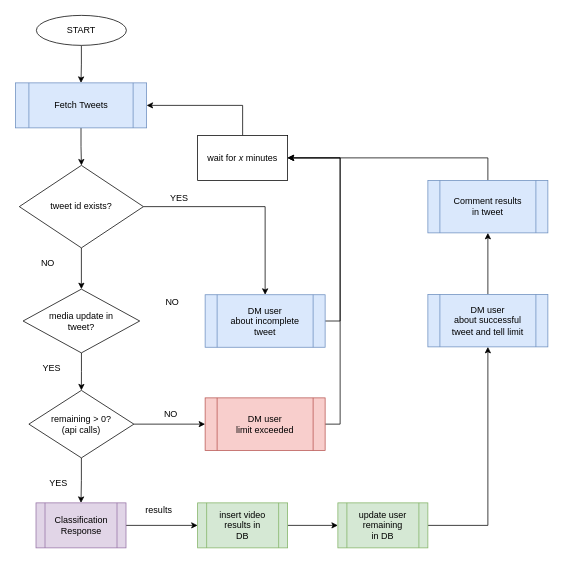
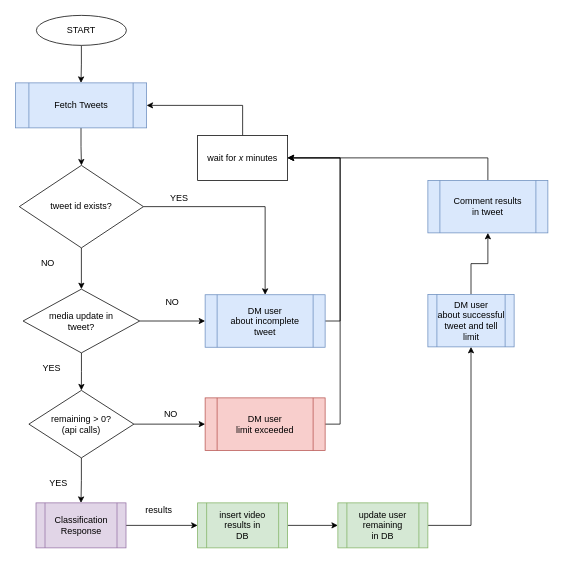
  <mxCell id="0" />
  <mxCell id="1" parent="0" />
  <mxCell id="2" value="" style="edgeStyle=orthogonalEdgeStyle;rounded=0;orthogonalLoop=1;jettySize=auto;html=1;" edge="1" parent="1" source="3" target="5"><mxGeometry relative="1" as="geometry" /></mxCell>
  <mxCell id="3" value="START" style="ellipse;whiteSpace=wrap;html=1;arcSize=50;" vertex="1" parent="1"><mxGeometry x="48" y="20" width="120" height="40" as="geometry" /></mxCell>
  <mxCell id="4" value="" style="edgeStyle=orthogonalEdgeStyle;rounded=0;orthogonalLoop=1;jettySize=auto;html=1;" edge="1" parent="1" source="5" target="8"><mxGeometry relative="1" as="geometry" /></mxCell>
  <mxCell id="5" value="Fetch Tweets" style="shape=process;whiteSpace=wrap;html=1;backgroundOutline=1;fillColor=#dae8fc;strokeColor=#6c8ebf;" vertex="1" parent="1"><mxGeometry x="20" y="110" width="175" height="60" as="geometry" /></mxCell>
  <mxCell id="6" style="edgeStyle=orthogonalEdgeStyle;rounded=0;orthogonalLoop=1;jettySize=auto;html=1;exitX=1;exitY=0.5;exitDx=0;exitDy=0;" edge="1" parent="1" source="8" target="21"><mxGeometry relative="1" as="geometry" /></mxCell>
  <mxCell id="7" value="" style="edgeStyle=orthogonalEdgeStyle;rounded=0;orthogonalLoop=1;jettySize=auto;html=1;" edge="1" parent="1" source="8" target="18"><mxGeometry relative="1" as="geometry" /></mxCell>
  <mxCell id="8" value="tweet id exists?" style="rhombus;whiteSpace=wrap;html=1;" vertex="1" parent="1"><mxGeometry x="25.25" y="220" width="165.5" height="110" as="geometry" /></mxCell>
  <mxCell id="9" style="edgeStyle=orthogonalEdgeStyle;rounded=0;orthogonalLoop=1;jettySize=auto;html=1;exitX=0.5;exitY=0;exitDx=0;exitDy=0;entryX=1;entryY=0.5;entryDx=0;entryDy=0;" edge="1" parent="1" source="10" target="5"><mxGeometry relative="1" as="geometry" /></mxCell>
  <mxCell id="10" value="wait for &lt;i&gt;x &lt;/i&gt;minutes" style="rounded=0;whiteSpace=wrap;html=1;" vertex="1" parent="1"><mxGeometry x="263" y="180" width="120" height="60" as="geometry" /></mxCell>
  <mxCell id="11" value="YES" style="text;html=1;align=center;verticalAlign=middle;resizable=0;points=[];autosize=1;" vertex="1" parent="1"><mxGeometry x="218" y="254" width="40" height="20" as="geometry" /></mxCell>
  <mxCell id="12" value="" style="edgeStyle=orthogonalEdgeStyle;rounded=0;orthogonalLoop=1;jettySize=auto;html=1;" edge="1" parent="1" source="14" target="24"><mxGeometry relative="1" as="geometry" /></mxCell>
  <mxCell id="13" style="edgeStyle=orthogonalEdgeStyle;rounded=0;orthogonalLoop=1;jettySize=auto;html=1;exitX=1;exitY=0.5;exitDx=0;exitDy=0;entryX=0;entryY=0.5;entryDx=0;entryDy=0;" edge="1" parent="1" source="14" target="36"><mxGeometry relative="1" as="geometry" /></mxCell>
  <mxCell id="14" value="remaining &amp;gt; 0?&lt;br&gt;(api calls)" style="rhombus;whiteSpace=wrap;html=1;" vertex="1" parent="1"><mxGeometry x="38" y="520" width="140" height="90" as="geometry" /></mxCell>
  <mxCell id="15" value="NO" style="text;html=1;align=center;verticalAlign=middle;resizable=0;points=[];autosize=1;" vertex="1" parent="1"><mxGeometry x="48" y="340" width="30" height="20" as="geometry" /></mxCell>
  <mxCell id="16" value="" style="edgeStyle=orthogonalEdgeStyle;rounded=0;orthogonalLoop=1;jettySize=auto;html=1;" edge="1" parent="1" source="18" target="14"><mxGeometry relative="1" as="geometry" /></mxCell>
+ <mxCell id="17" style="edgeStyle=orthogonalEdgeStyle;rounded=0;orthogonalLoop=1;jettySize=auto;html=1;exitX=1;exitY=0.5;exitDx=0;exitDy=0;entryX=0;entryY=0.5;entryDx=0;entryDy=0;" edge="1" parent="1" source="18" target="21"><mxGeometry relative="1" as="geometry" /></mxCell>
  <mxCell id="18" value="media update in&lt;br&gt;tweet?" style="rhombus;whiteSpace=wrap;html=1;" vertex="1" parent="1"><mxGeometry x="30.25" y="385" width="155.5" height="85" as="geometry" /></mxCell>
  <mxCell id="19" value="YES" style="text;html=1;align=center;verticalAlign=middle;resizable=0;points=[];autosize=1;" vertex="1" parent="1"><mxGeometry x="48" y="480" width="40" height="20" as="geometry" /></mxCell>
  <mxCell id="20" style="edgeStyle=orthogonalEdgeStyle;rounded=0;orthogonalLoop=1;jettySize=auto;html=1;exitX=1;exitY=0.5;exitDx=0;exitDy=0;entryX=1;entryY=0.5;entryDx=0;entryDy=0;" edge="1" parent="1" source="21" target="10"><mxGeometry relative="1" as="geometry" /></mxCell>
  <mxCell id="21" value="DM user&lt;br&gt;about incomplete&lt;br&gt;tweet" style="shape=process;whiteSpace=wrap;html=1;backgroundOutline=1;fillColor=#dae8fc;strokeColor=#6c8ebf;" vertex="1" parent="1"><mxGeometry x="273" y="392.5" width="160" height="70" as="geometry" /></mxCell>
  <mxCell id="22" value="NO" style="text;html=1;align=center;verticalAlign=middle;resizable=0;points=[];autosize=1;" vertex="1" parent="1"><mxGeometry x="214" y="392" width="30" height="20" as="geometry" /></mxCell>
  <mxCell id="23" style="edgeStyle=orthogonalEdgeStyle;rounded=0;orthogonalLoop=1;jettySize=auto;html=1;exitX=1;exitY=0.5;exitDx=0;exitDy=0;entryX=0;entryY=0.5;entryDx=0;entryDy=0;" edge="1" parent="1" source="24" target="27"><mxGeometry relative="1" as="geometry" /></mxCell>
  <mxCell id="24" value="Classification&lt;br&gt;Response" style="shape=process;whiteSpace=wrap;html=1;backgroundOutline=1;fillColor=#e1d5e7;strokeColor=#9673a6;" vertex="1" parent="1"><mxGeometry x="47.5" y="670" width="120" height="60" as="geometry" /></mxCell>
  <mxCell id="25" value="YES" style="text;html=1;align=center;verticalAlign=middle;resizable=0;points=[];autosize=1;" vertex="1" parent="1"><mxGeometry x="57" y="634" width="40" height="20" as="geometry" /></mxCell>
  <mxCell id="26" value="" style="edgeStyle=orthogonalEdgeStyle;rounded=0;orthogonalLoop=1;jettySize=auto;html=1;" edge="1" parent="1" source="27" target="30"><mxGeometry relative="1" as="geometry" /></mxCell>
  <mxCell id="27" value="insert video&lt;br&gt;results in&lt;br&gt;DB" style="shape=process;whiteSpace=wrap;html=1;backgroundOutline=1;fillColor=#d5e8d4;strokeColor=#82b366;" vertex="1" parent="1"><mxGeometry x="263" y="670" width="120" height="60" as="geometry" /></mxCell>
  <mxCell id="28" value="results" style="text;html=1;align=center;verticalAlign=middle;resizable=0;points=[];autosize=1;" vertex="1" parent="1"><mxGeometry x="185.75" y="670" width="50" height="20" as="geometry" /></mxCell>
  <mxCell id="29" style="edgeStyle=orthogonalEdgeStyle;rounded=0;orthogonalLoop=1;jettySize=auto;html=1;exitX=1;exitY=0.5;exitDx=0;exitDy=0;entryX=0.5;entryY=1;entryDx=0;entryDy=0;" edge="1" parent="1" source="30" target="32"><mxGeometry relative="1" as="geometry" /></mxCell>
  <mxCell id="30" value="update user&lt;br&gt;remaining&lt;br&gt;in DB" style="shape=process;whiteSpace=wrap;html=1;backgroundOutline=1;fillColor=#d5e8d4;strokeColor=#82b366;" vertex="1" parent="1"><mxGeometry x="450" y="670" width="120" height="60" as="geometry" /></mxCell>
  <mxCell id="31" style="edgeStyle=orthogonalEdgeStyle;rounded=0;orthogonalLoop=1;jettySize=auto;html=1;exitX=0.5;exitY=0;exitDx=0;exitDy=0;" edge="1" parent="1" source="32" target="34"><mxGeometry relative="1" as="geometry" /></mxCell>
- <mxCell id="32" value="DM user&lt;br&gt;about successful&lt;br&gt;tweet and tell limit" style="shape=process;whiteSpace=wrap;html=1;backgroundOutline=1;fillColor=#dae8fc;strokeColor=#6c8ebf;" vertex="1" parent="1"><mxGeometry x="570" y="392" width="160" height="70" as="geometry" /></mxCell>
+ <mxCell id="32" value="DM user&lt;br&gt;about successful&lt;br&gt;tweet and tell limit" style="shape=process;whiteSpace=wrap;html=1;backgroundOutline=1;fillColor=#dae8fc;strokeColor=#6c8ebf;" vertex="1" parent="1"><mxGeometry x="570" y="392" width="115" height="70" as="geometry" /></mxCell>
  <mxCell id="33" style="edgeStyle=orthogonalEdgeStyle;rounded=0;orthogonalLoop=1;jettySize=auto;html=1;exitX=0.5;exitY=0;exitDx=0;exitDy=0;entryX=1;entryY=0.5;entryDx=0;entryDy=0;" edge="1" parent="1" source="34" target="10"><mxGeometry relative="1" as="geometry" /></mxCell>
  <mxCell id="34" value="Comment results&lt;br&gt;in tweet" style="shape=process;whiteSpace=wrap;html=1;backgroundOutline=1;fillColor=#dae8fc;strokeColor=#6c8ebf;" vertex="1" parent="1"><mxGeometry x="570" y="240" width="160" height="70" as="geometry" /></mxCell>
  <mxCell id="35" style="edgeStyle=orthogonalEdgeStyle;rounded=0;orthogonalLoop=1;jettySize=auto;html=1;exitX=1;exitY=0.5;exitDx=0;exitDy=0;entryX=1;entryY=0.5;entryDx=0;entryDy=0;" edge="1" parent="1" source="36" target="10"><mxGeometry relative="1" as="geometry" /></mxCell>
  <mxCell id="36" value="DM user&lt;br&gt;limit exceeded" style="shape=process;whiteSpace=wrap;html=1;backgroundOutline=1;fillColor=#f8cecc;strokeColor=#b85450;" vertex="1" parent="1"><mxGeometry x="273" y="530" width="160" height="70" as="geometry" /></mxCell>
  <mxCell id="37" value="NO" style="text;html=1;align=center;verticalAlign=middle;resizable=0;points=[];autosize=1;" vertex="1" parent="1"><mxGeometry x="212" y="542" width="30" height="20" as="geometry" /></mxCell>
